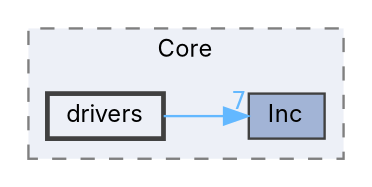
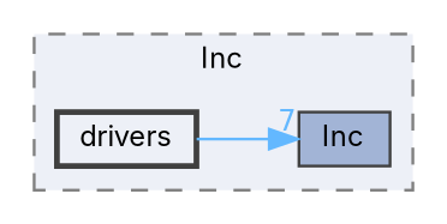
  digraph {
    compound=true
    rankdir=LR
    fontname=Inter
    node [color=grey25 fontname=Inter fontsize=10 shape=box]
    n1 [fillcolor="#a2b4d6" height=0.2 label=Inc style=filled width=0.4]
    n2 [fillcolor="#edf0f7" height=0.2 label=drivers style="filled,bold" width=0.4]
    subgraph cluster_1 {
      bgcolor="#edf0f7"
      fontsize=10
-     label=Core
+     label=Inc
      pencolor=grey50
      style="filled,dashed"
      n1
      n2
    }
    n2 -> n1 [color=steelblue1 fontcolor=steelblue1 fontname=Inter fontsize=10 headlabel=7 labeldistance=1.5 labelfontname=Helvetica labelfontsize=10]
  }
